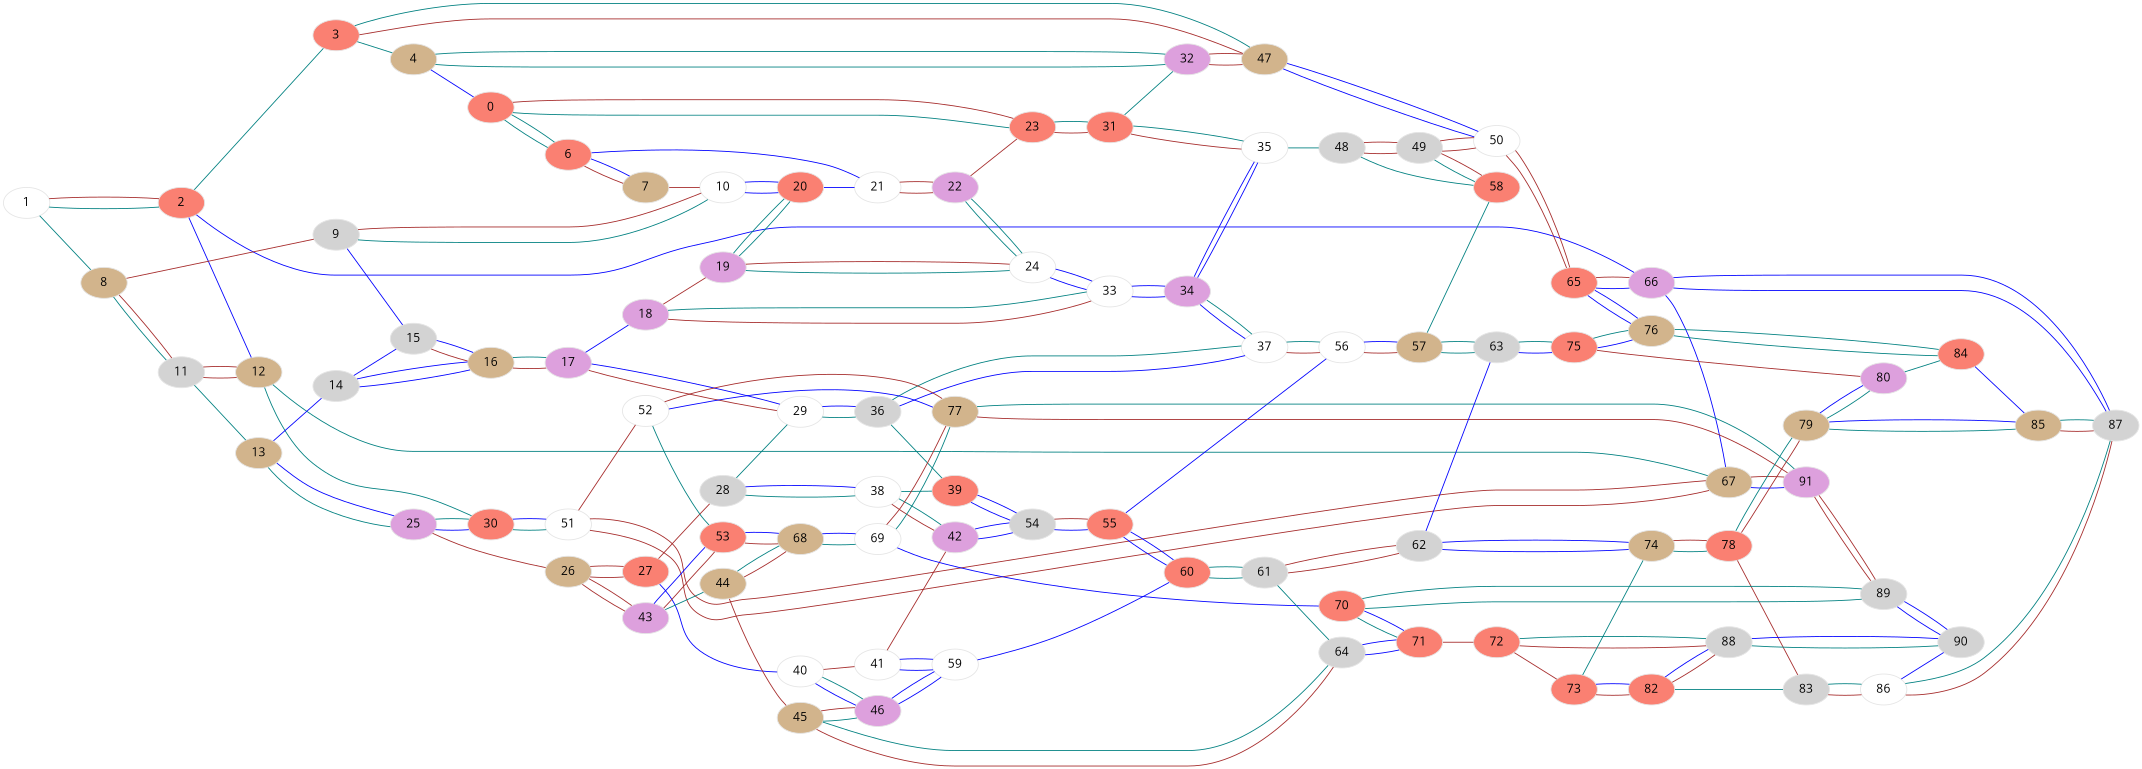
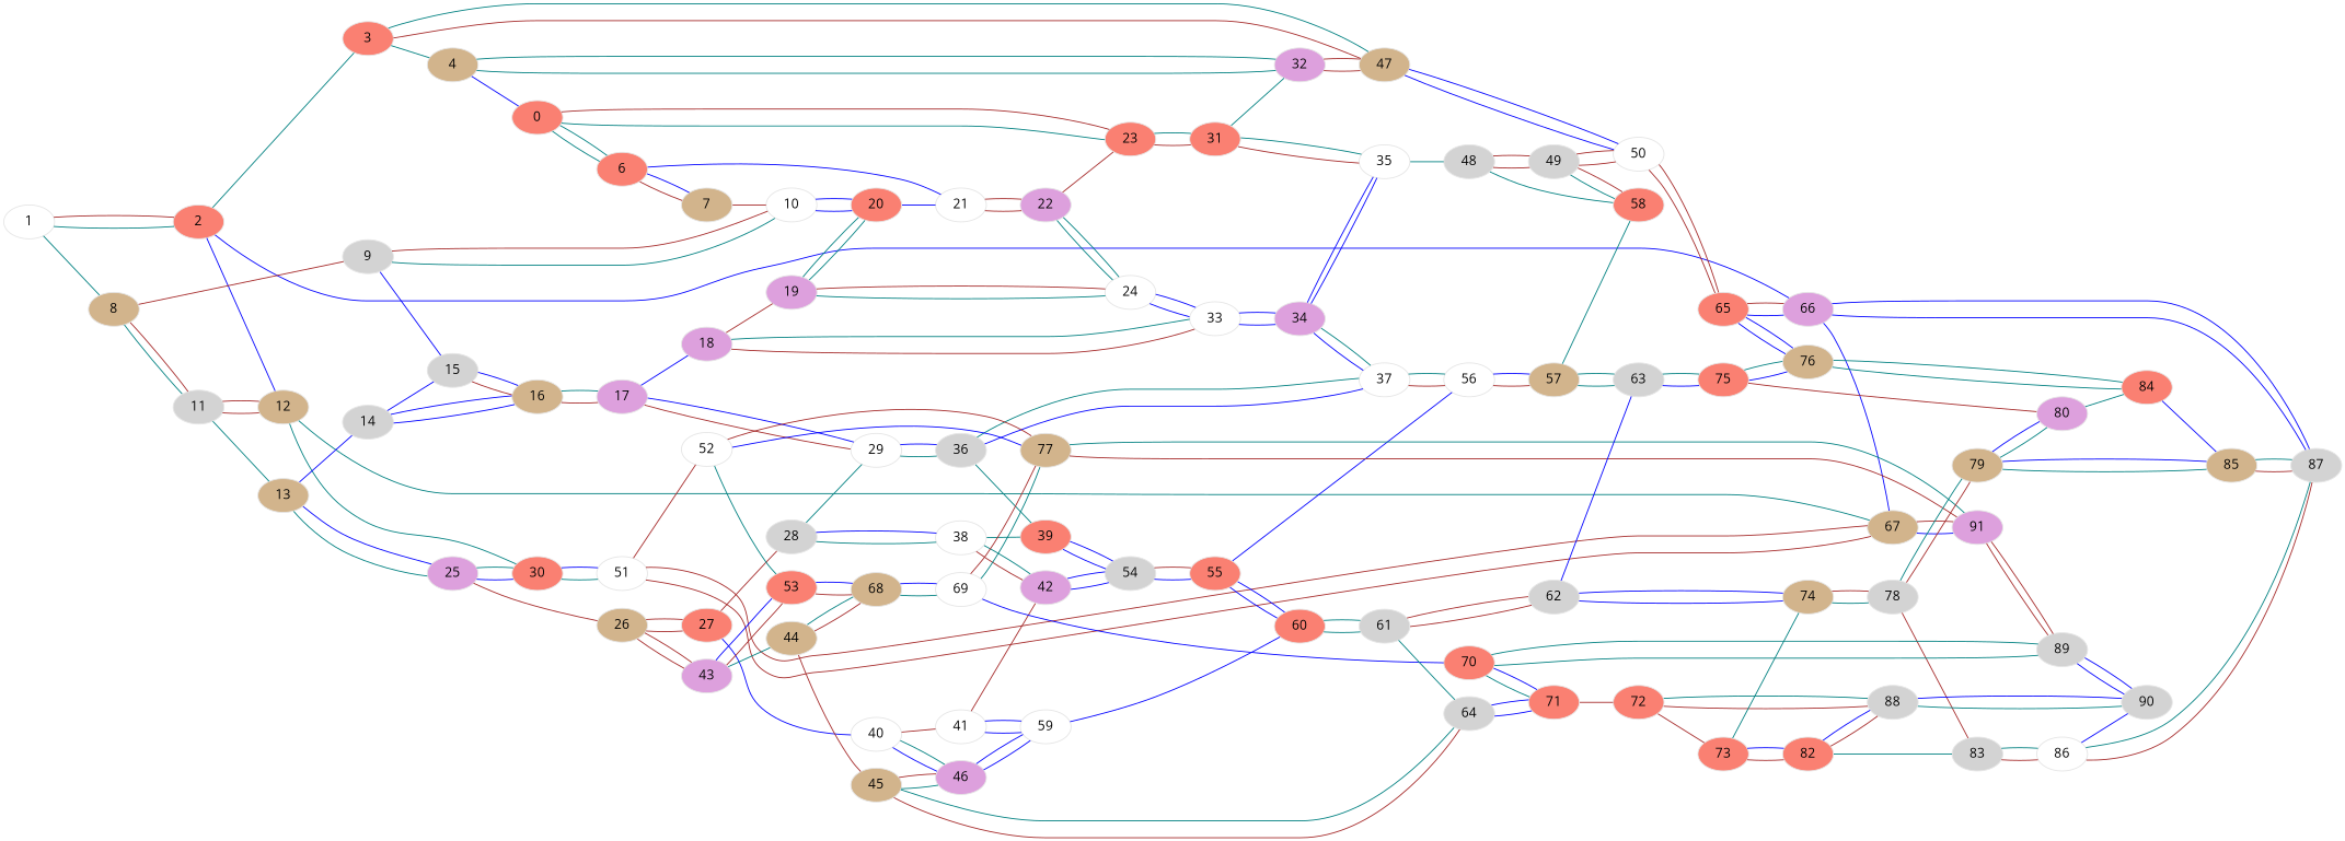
  graph {
    fontname="Open Sans"
    rankdir=LR
    node [color=gray90 fillcolor=salmon fontname="Open Sans" style=filled]
    edge [color=blue fontname="Open Sans"]
    1 [fillcolor=white]
    2
    8 [fillcolor=tan]
    3
    12 [fillcolor=tan]
    66 [fillcolor=plum]
    9 [fillcolor=lightgrey]
    11 [fillcolor=lightgrey]
    4 [fillcolor=tan]
    47 [fillcolor=tan]
    30
    67 [fillcolor=tan]
    87 [fillcolor=lightgrey]
    n14 [label=0]
    32 [fillcolor=plum]
    50 [fillcolor=white]
    6
    23
    7 [fillcolor=tan]
    21 [fillcolor=white]
    31
    10 [fillcolor=white]
    22 [fillcolor=plum]
    20
    15 [fillcolor=lightgrey]
    13 [fillcolor=tan]
    16 [fillcolor=tan]
    14 [fillcolor=lightgrey]
    25 [fillcolor=plum]
    51 [fillcolor=white]
    n31 [fillcolor=plum label=91]
    26 [fillcolor=tan]
    17 [fillcolor=plum]
    18 [fillcolor=plum]
    29 [fillcolor=white]
    19 [fillcolor=plum]
    33 [fillcolor=white]
    36 [fillcolor=lightgrey]
    24 [fillcolor=white]
    34 [fillcolor=plum]
    35 [fillcolor=white]
    27
    43 [fillcolor=plum]
    28 [fillcolor=lightgrey]
    40 [fillcolor=white]
    44 [fillcolor=tan]
    53
    38 [fillcolor=white]
    41 [fillcolor=white]
    46 [fillcolor=plum]
    39
    42 [fillcolor=plum]
    37 [fillcolor=white]
    52 [fillcolor=white]
    48 [fillcolor=lightgrey]
    56 [fillcolor=white]
    49 [fillcolor=lightgrey]
    58
    54 [fillcolor=lightgrey]
    57 [fillcolor=tan]
    55
    59 [fillcolor=white]
    60
    45 [fillcolor=tan]
    68 [fillcolor=tan]
    64 [fillcolor=lightgrey]
    69 [fillcolor=white]
    71
    65
    76 [fillcolor=tan]
    77 [fillcolor=tan]
    61 [fillcolor=lightgrey]
    63 [fillcolor=lightgrey]
    75
    62 [fillcolor=lightgrey]
    74 [fillcolor=tan]
-   78
+   78 [fillcolor=lightgrey]
    80 [fillcolor=plum]
    72
    84
    89 [fillcolor=lightgrey]
    70
    90 [fillcolor=lightgrey]
    73
    88 [fillcolor=lightgrey]
    82
    83 [fillcolor=lightgrey]
    79 [fillcolor=tan]
    85 [fillcolor=tan]
    86 [fillcolor=white]
    1 -- 2 [color=teal]
    1 -- 2 [color=brown]
    1 -- 8 [color=teal]
    2 -- 3 [color=teal]
    2 -- 12
    2 -- 66
    8 -- 9 [color=brown]
    8 -- 11 [color=teal]
    8 -- 11 [color=brown]
    3 -- 4 [color=teal]
    3 -- 47 [color=brown]
    3 -- 47 [color=teal]
    12 -- 30 [color=teal]
    12 -- 67 [color=teal]
    66 -- 67
    66 -- 87
    66 -- 87
    9 -- 10 [color=teal]
    9 -- 10 [color=brown]
    9 -- 15
    11 -- 12 [color=brown]
    11 -- 12 [color=brown]
    11 -- 13 [color=teal]
    4 -- n14
    4 -- 32 [color=teal]
    4 -- 32 [color=teal]
    47 -- 50
    47 -- 50
    30 -- 51 [color=teal]
    30 -- 51
    67 -- n31
    67 -- n31 [color=brown]
    n14 -- 6 [color=teal]
    n14 -- 6 [color=teal]
    n14 -- 23 [color=teal]
    n14 -- 23 [color=brown]
    32 -- 47 [color=brown]
    32 -- 47 [color=brown]
    50 -- 65 [color=brown]
    50 -- 65 [color=brown]
    6 -- 7 [color=brown]
    6 -- 7
    6 -- 21
    23 -- 31 [color=brown]
    23 -- 31 [color=teal]
    7 -- 10 [color=brown]
    21 -- 22 [color=brown]
    21 -- 22 [color=brown]
    31 -- 32 [color=teal]
    31 -- 35 [color=brown]
    31 -- 35 [color=teal]
    10 -- 20
    10 -- 20
    22 -- 23 [color=brown]
    22 -- 24 [color=teal]
    22 -- 24 [color=teal]
    20 -- 21
    15 -- 16 [color=brown]
    15 -- 16
    13 -- 14
    13 -- 25 [color=teal]
    13 -- 25
    16 -- 17 [color=brown]
    16 -- 17 [color=teal]
    14 -- 15
    14 -- 16
    14 -- 16
    25 -- 30
    25 -- 30 [color=teal]
    25 -- 26 [color=brown]
    51 -- 67 [color=brown]
    51 -- 67 [color=brown]
    51 -- 52 [color=brown]
    n31 -- 89 [color=brown]
    n31 -- 89 [color=brown]
    26 -- 27 [color=brown]
    26 -- 27 [color=brown]
    26 -- 43 [color=brown]
    26 -- 43 [color=brown]
    17 -- 18
    17 -- 29 [color=brown]
    17 -- 29
    18 -- 19 [color=brown]
    18 -- 33 [color=brown]
    18 -- 33 [color=teal]
    29 -- 36 [color=teal]
    29 -- 36
    19 -- 20 [color=teal]
    19 -- 20 [color=teal]
    19 -- 24 [color=teal]
    19 -- 24 [color=brown]
    33 -- 34
    33 -- 34
    36 -- 39 [color=teal]
    36 -- 37
    36 -- 37 [color=teal]
    24 -- 33
    24 -- 33
    34 -- 35
    34 -- 35
    34 -- 37
    34 -- 37 [color=teal]
    35 -- 48 [color=teal]
    27 -- 28 [color=brown]
    27 -- 40
    43 -- 44 [color=teal]
    43 -- 53 [color=brown]
    43 -- 53
    28 -- 29 [color=teal]
    28 -- 38 [color=teal]
    28 -- 38
    40 -- 41 [color=brown]
    40 -- 46
    40 -- 46 [color=teal]
    44 -- 45 [color=brown]
    44 -- 68 [color=brown]
    44 -- 68 [color=teal]
    53 -- 68 [color=brown]
    53 -- 68
    38 -- 39 [color=teal]
    38 -- 42 [color=brown]
    38 -- 42 [color=teal]
    41 -- 42 [color=brown]
    41 -- 59
    41 -- 59
    46 -- 59
    46 -- 59
    39 -- 54
    39 -- 54
    42 -- 54
    42 -- 54
    37 -- 56 [color=brown]
    37 -- 56 [color=teal]
    52 -- 53 [color=teal]
    52 -- 77
    52 -- 77 [color=brown]
    48 -- 49 [color=brown]
    48 -- 49 [color=brown]
    48 -- 58 [color=teal]
    56 -- 57 [color=brown]
    56 -- 57
    49 -- 50 [color=brown]
    49 -- 50 [color=brown]
    49 -- 58 [color=teal]
    49 -- 58 [color=brown]
    54 -- 55
    54 -- 55 [color=brown]
    57 -- 58 [color=teal]
    57 -- 63 [color=teal]
    57 -- 63 [color=teal]
    55 -- 56
    55 -- 60
    55 -- 60
    59 -- 60
    60 -- 61 [color=teal]
    60 -- 61 [color=teal]
    45 -- 46 [color=teal]
    45 -- 46 [color=brown]
    45 -- 64 [color=brown]
    45 -- 64 [color=teal]
    68 -- 69 [color=teal]
    68 -- 69
    64 -- 71
    64 -- 71
    69 -- 77 [color=teal]
    69 -- 77 [color=brown]
    69 -- 70
    71 -- 72 [color=brown]
    65 -- 66
    65 -- 66 [color=brown]
    65 -- 76
    65 -- 76
    76 -- 84 [color=teal]
    76 -- 84 [color=teal]
    77 -- n31 [color=brown]
    77 -- n31 [color=teal]
    61 -- 64 [color=teal]
    61 -- 62 [color=brown]
    61 -- 62 [color=brown]
    63 -- 75
    63 -- 75 [color=teal]
    75 -- 76
    75 -- 76 [color=teal]
    75 -- 80 [color=brown]
    62 -- 63
    62 -- 74
    62 -- 74
    74 -- 78 [color=teal]
    74 -- 78 [color=brown]
    78 -- 83 [color=brown]
    78 -- 79 [color=brown]
    78 -- 79 [color=teal]
    80 -- 84 [color=teal]
    72 -- 73 [color=brown]
    72 -- 88 [color=brown]
    72 -- 88 [color=teal]
    84 -- 85
    89 -- 90
    89 -- 90
    70 -- 71 [color=teal]
    70 -- 71
    70 -- 89 [color=teal]
    70 -- 89 [color=teal]
    73 -- 74 [color=teal]
    73 -- 82 [color=brown]
    73 -- 82
    88 -- 90 [color=teal]
    88 -- 90
    82 -- 88 [color=brown]
    82 -- 88
    82 -- 83 [color=teal]
    83 -- 86 [color=brown]
    83 -- 86 [color=teal]
    79 -- 80 [color=teal]
    79 -- 80
    79 -- 85 [color=teal]
    79 -- 85
    85 -- 87 [color=brown]
    85 -- 87 [color=teal]
    86 -- 87 [color=brown]
    86 -- 87 [color=teal]
    86 -- 90
  }
